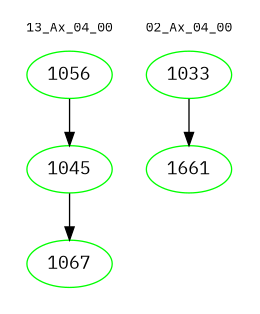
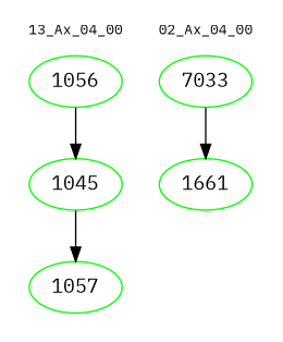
  digraph {
    fontname="IBM Plex Mono"
    node [color=green fontname="IBM Plex Mono"]
    edge [color=black fontname="IBM Plex Mono"]
    n1 [label=1056]
    n2 [label=1045]
-   n3 [label=1067]
-   n4 [label=1033]
+   n3 [label=1057]
+   n4 [label=7033]
    n5 [label=1661]
    subgraph cluster_1 {
      color=white
      fontsize=10
      label="13_Ax_04_00"
      n1
      n2
      n3
    }
    subgraph cluster_2 {
      color=white
      fontsize=10
      label="02_Ax_04_00"
      n4
      n5
    }
    n1 -> n2
    n2 -> n3
    n4 -> n5
  }
